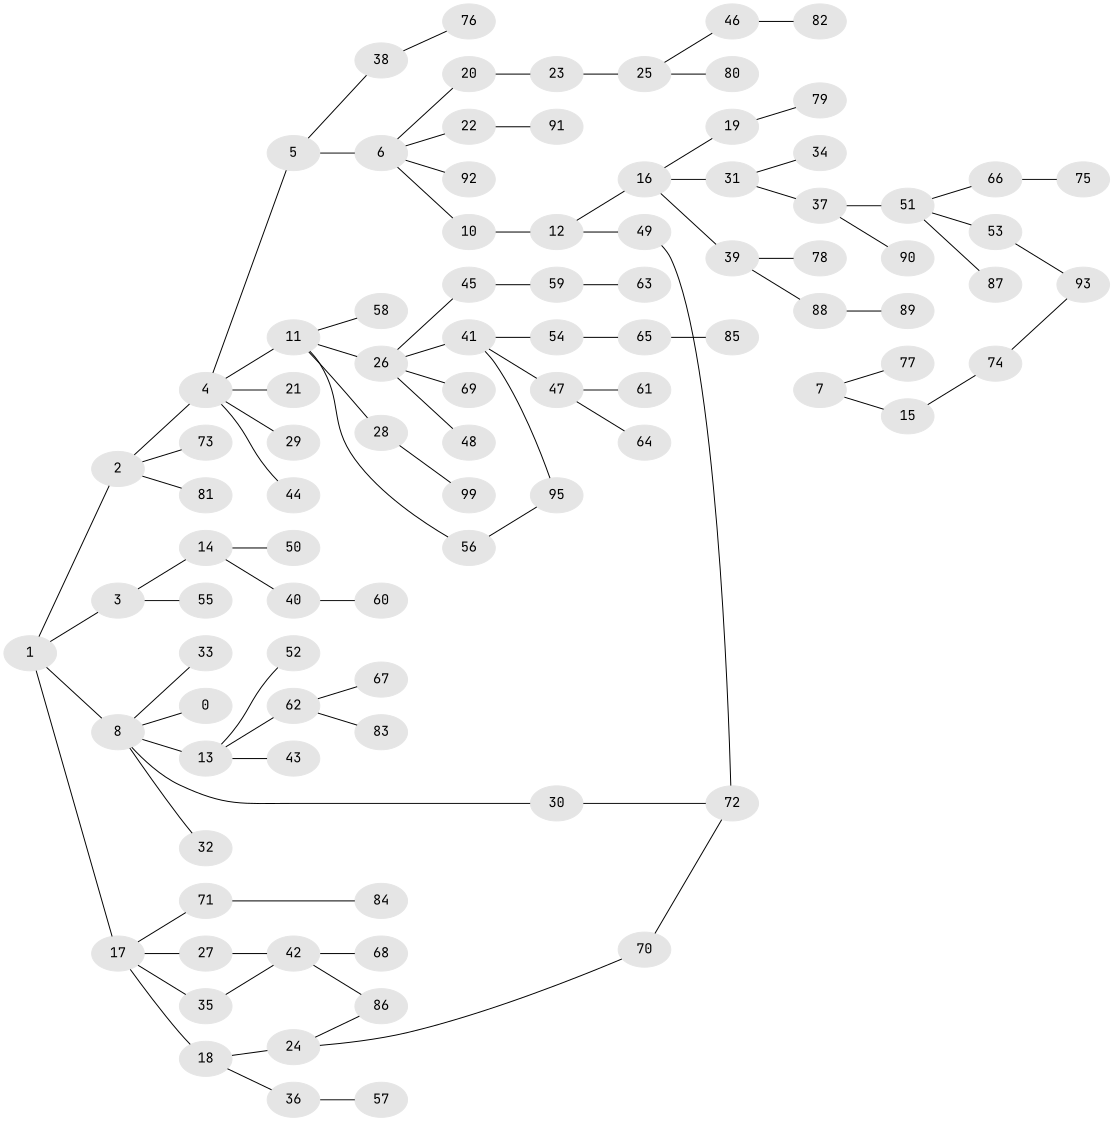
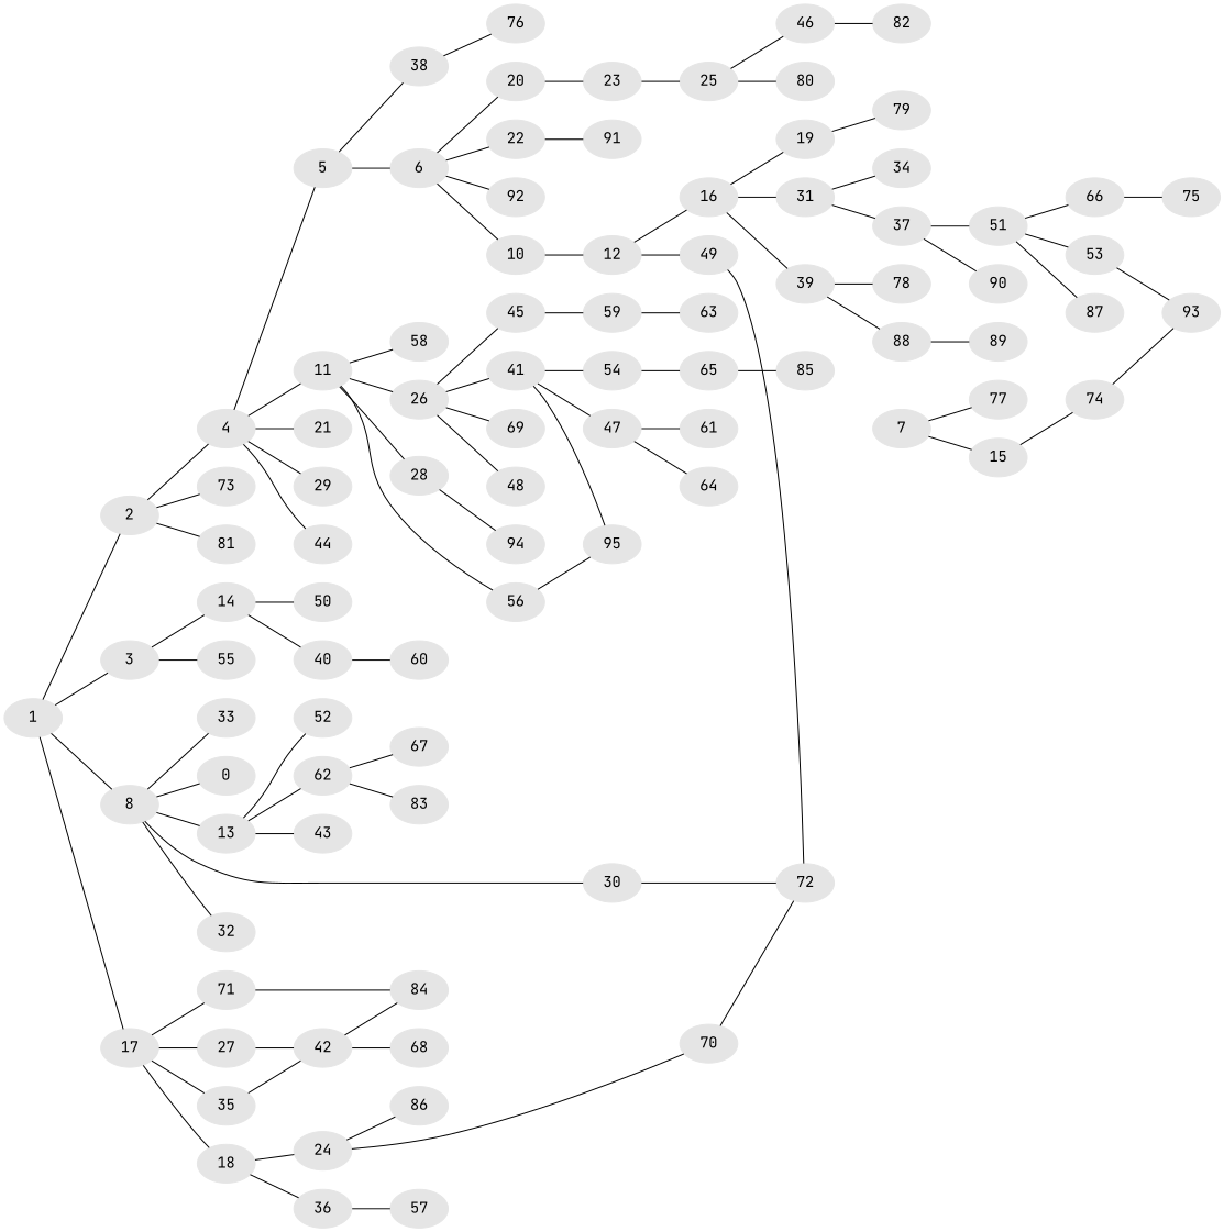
  graph {
    fontname="JetBrains Mono"
    rankdir=LR
    node [color=gray90 fontname="JetBrains Mono" style=filled]
    edge [fontname="JetBrains Mono"]
    1
    2
    3
    8
    17
    4
    73
    81
    14
    55
    n11 [label=0]
    13
    30
    32
    33
    18
    27
    35
    71
    5
    11
    21
    29
    44
    7
    15
    77
    40
    50
    6
    38
    26
    28
    56
    58
    10
    20
    22
    92
    76
    12
    23
    91
    74
    43
    52
    62
    72
    16
    49
    41
    45
    48
    69
-   94 [label=99]
+   94
    95
    19
    31
    39
    67
    83
    60
    93
    79
    34
    37
    78
    88
    24
    36
    42
    84
    70
    86
    57
    25
    46
    80
    82
    47
    54
    59
    68
    51
    90
    53
    66
    87
    89
    61
    64
    65
    63
    75
    85
    1 -- 2
    1 -- 3
    1 -- 8
    1 -- 17
    2 -- 4
    2 -- 73
    2 -- 81
    3 -- 14
    3 -- 55
    8 -- n11
    8 -- 13
    8 -- 30
    8 -- 32
    8 -- 33
    17 -- 18
    17 -- 27
    17 -- 35
    17 -- 71
    4 -- 5
    4 -- 11
    4 -- 21
    4 -- 29
    4 -- 44
    14 -- 40
    14 -- 50
    13 -- 43
    13 -- 52
    13 -- 62
    30 -- 72
    18 -- 24
    18 -- 36
    27 -- 42
    35 -- 42
    71 -- 84
    5 -- 6
    5 -- 38
    11 -- 26
    11 -- 28
    11 -- 56
    11 -- 58
    7 -- 15
    7 -- 77
    15 -- 74
    40 -- 60
    6 -- 10
    6 -- 20
    6 -- 22
    6 -- 92
    38 -- 76
    26 -- 41
    26 -- 45
    26 -- 48
    26 -- 69
    28 -- 94
    56 -- 95
    10 -- 12
    20 -- 23
    22 -- 91
    12 -- 16
    12 -- 49
    23 -- 25
    74 -- 93
    62 -- 67
    62 -- 83
    16 -- 19
    16 -- 31
    16 -- 39
    49 -- 72
    41 -- 95
    41 -- 47
    41 -- 54
    45 -- 59
    19 -- 79
    31 -- 34
    31 -- 37
    39 -- 78
    39 -- 88
    37 -- 51
    37 -- 90
    88 -- 89
    24 -- 70
    24 -- 86
    36 -- 57
-   42 -- 86
+   42 -- 84
    42 -- 68
    70 -- 72
    25 -- 46
    25 -- 80
    46 -- 82
    47 -- 61
    47 -- 64
    54 -- 65
    59 -- 63
    51 -- 53
    51 -- 66
    51 -- 87
    53 -- 93
    66 -- 75
    65 -- 85
  }
